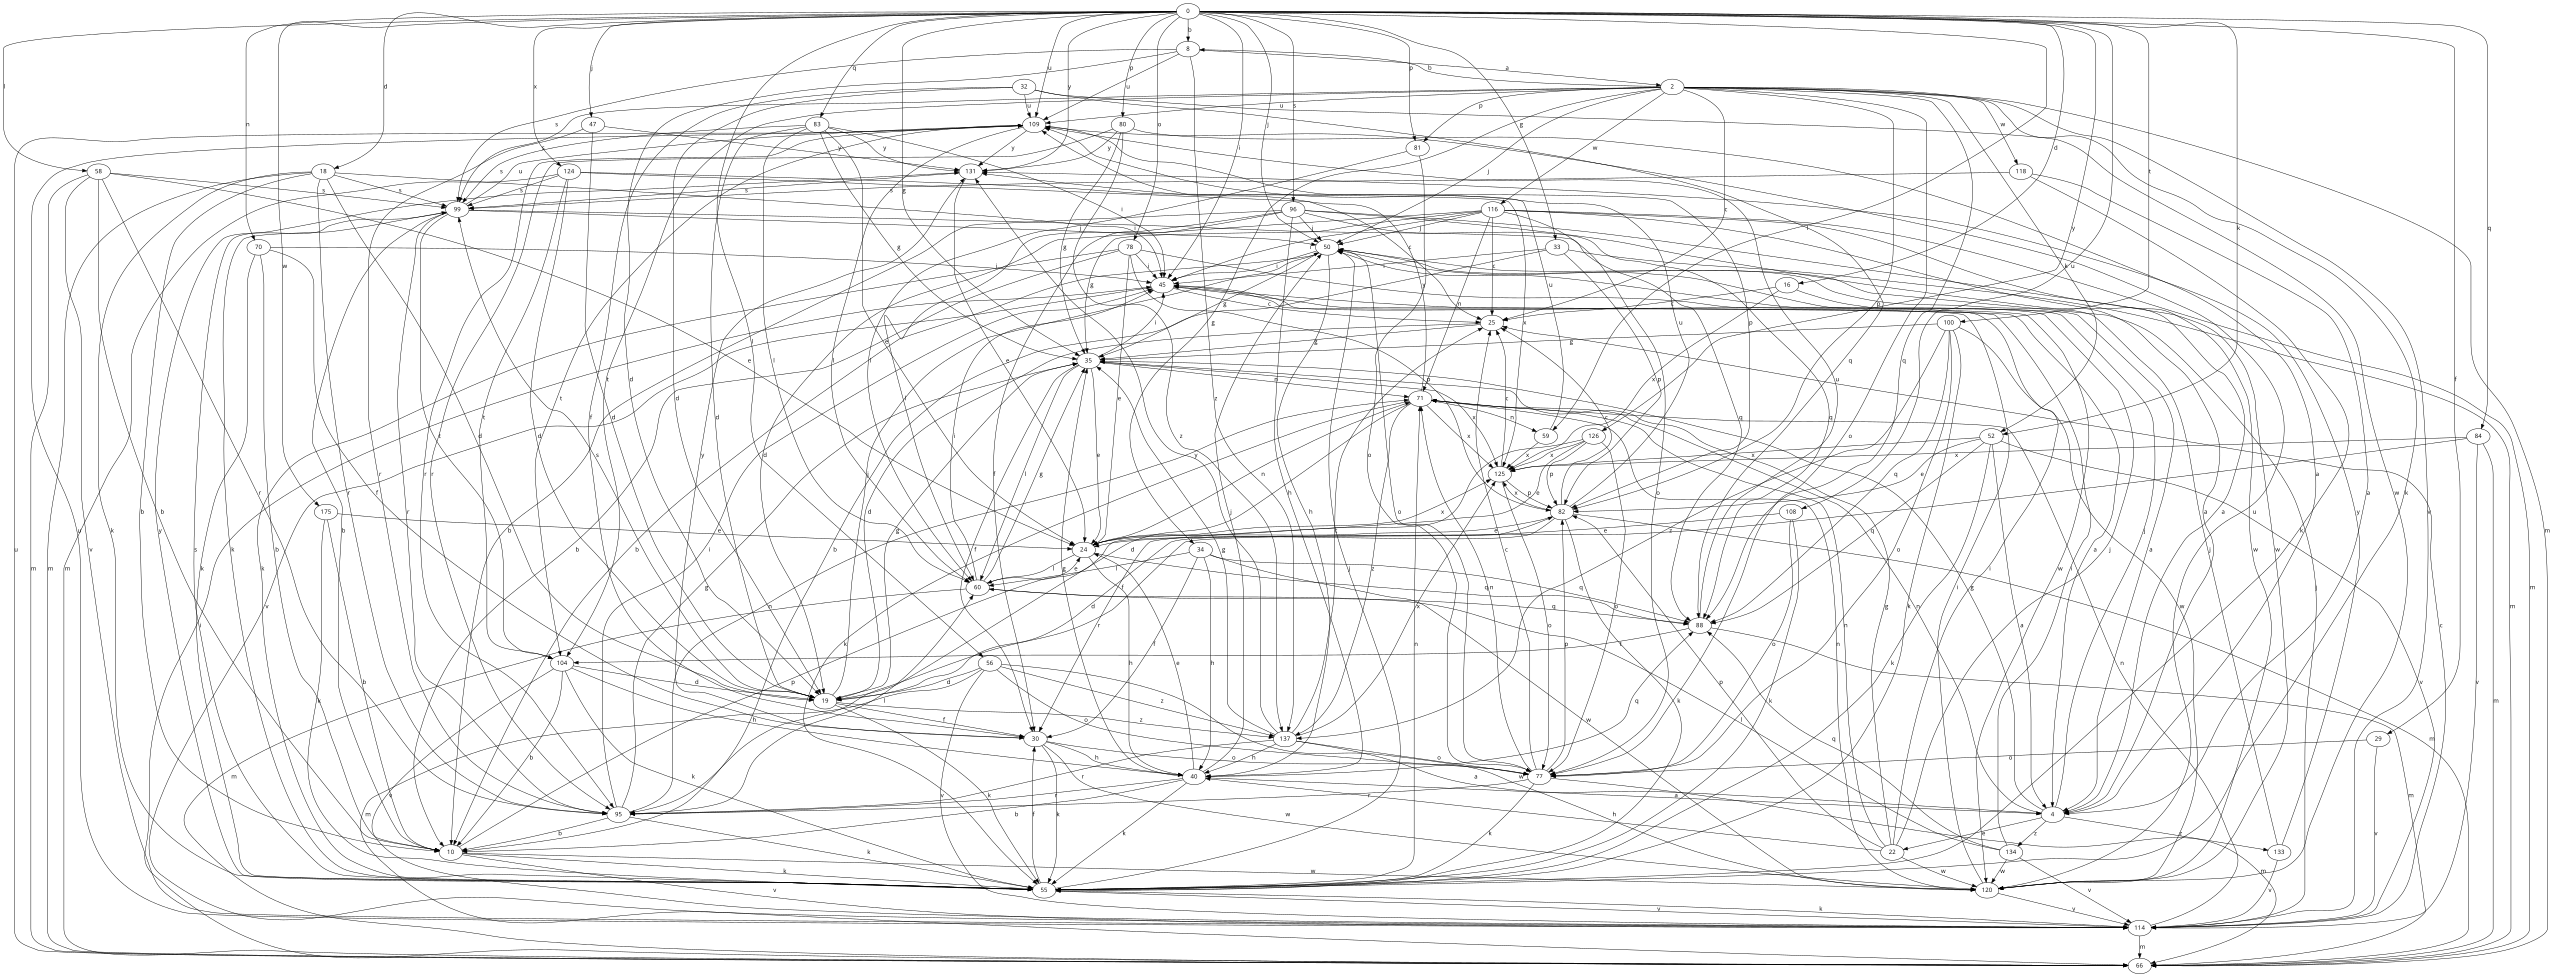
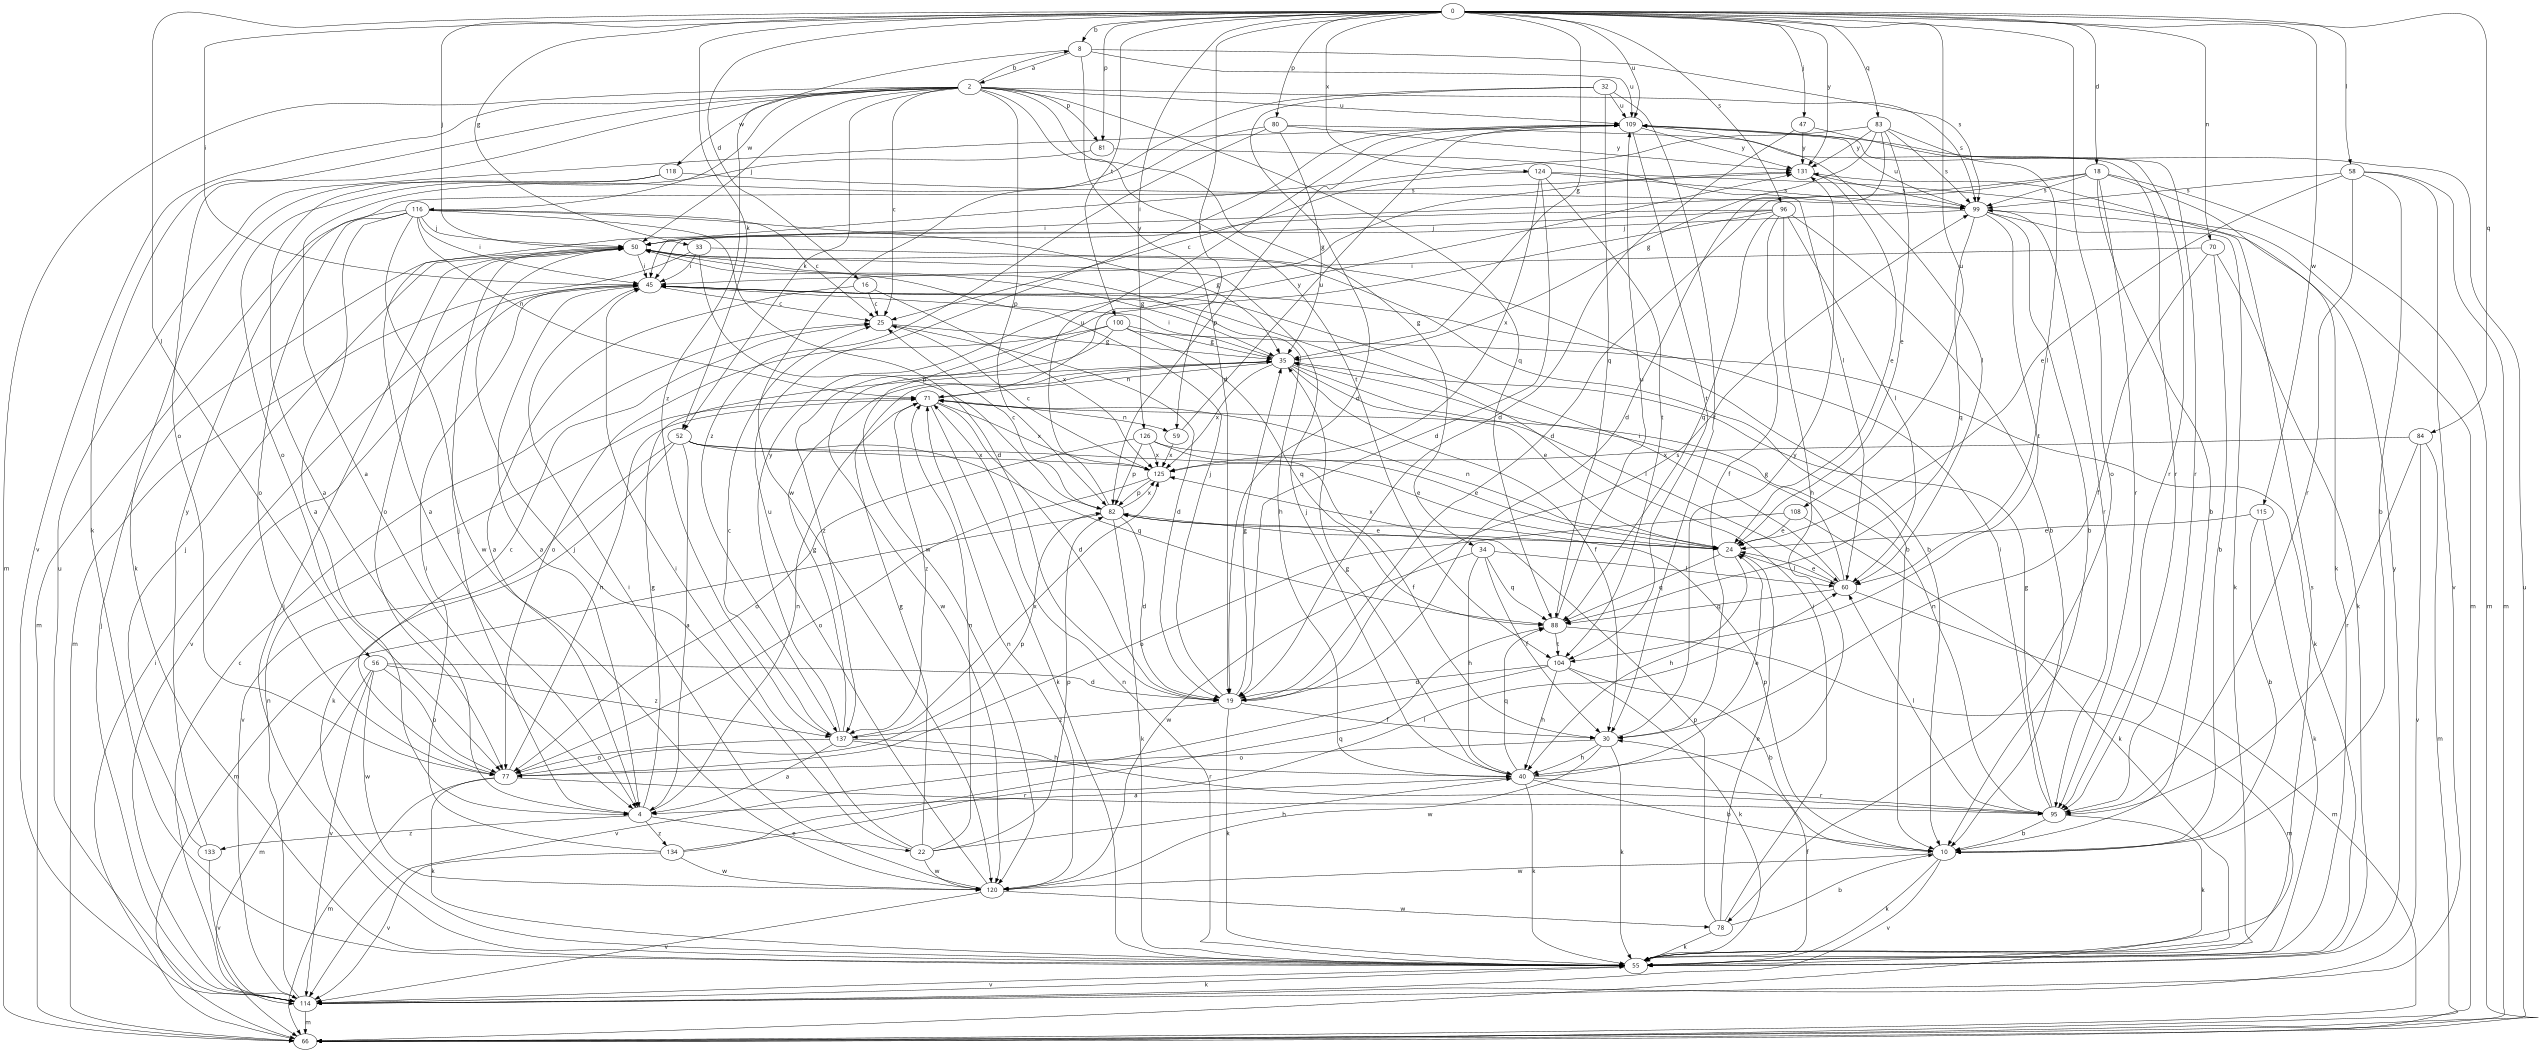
  strict digraph {
    fontname="Open Sans"
    node [fontname="Open Sans"]
    edge [fontname="Open Sans"]
    0
    8
    16
    18
-   29
    33
    45
    47
    50
    52
    56
    58
    59
    70
    n15 [label=78]
    80
    81
    83
    84
    96
    100
    108
    109
-   115 [label=175]
+   115
    124
    126
    131
    35
    2
    99
    19
    137
    n33 [label=25]
    4
    125
    55
    66
    10
    n39 [label=95]
    77
    114
    32
    88
    120
    30
    82
    40
    24
    60
    104
    34
    116
    118
    71
    22
    133
    134
    0 -> 8 [label=b]
    0 -> 16 [label=d]
    0 -> 18 [label=d]
-   0 -> 29 [label=f]
    0 -> 33 [label=g]
    0 -> 45 [label=i]
    0 -> 47 [label=j]
    0 -> 50 [label=j]
    0 -> 52 [label=k]
    0 -> 56 [label=l]
    0 -> 58 [label=l]
    0 -> 59 [label=l]
    0 -> 70 [label=n]
    0 -> n15 [label=o]
    0 -> 80 [label=p]
    0 -> 81 [label=p]
    0 -> 83 [label=q]
    0 -> 84 [label=q]
    0 -> 96 [label=s]
    0 -> 100 [label=t]
    0 -> 108 [label=u]
    0 -> 109 [label=u]
    0 -> 115 [label=w]
    0 -> 124 [label=x]
    0 -> 126 [label=y]
    0 -> 131 [label=y]
    0 -> 35 [label=g]
    8 -> 109 [label=u]
    8 -> 2 [label=a]
    8 -> 99 [label=s]
    8 -> 19 [label=d]
    8 -> 137 [label=z]
    16 -> n33 [label=c]
    16 -> 4 [label=a]
    16 -> 125 [label=x]
    18 -> 45 [label=i]
    18 -> 99 [label=s]
    18 -> 19 [label=d]
    18 -> 55 [label=k]
    18 -> 66 [label=m]
    18 -> 10 [label=b]
    18 -> n39 [label=r]
-   29 -> 77 [label=o]
-   29 -> 114 [label=v]
    33 -> 45 [label=i]
    33 -> 66 [label=m]
    33 -> 10 [label=b]
    33 -> 82 [label=p]
    45 -> n33 [label=c]
    45 -> 4 [label=a]
    45 -> 114 [label=v]
    47 -> 131 [label=y]
    47 -> 19 [label=d]
    47 -> n39 [label=r]
    50 -> 45 [label=i]
    50 -> 35 [label=g]
    50 -> 10 [label=b]
    50 -> 77 [label=o]
    50 -> 40 [label=h]
    52 -> 4 [label=a]
    52 -> 125 [label=x]
    52 -> 55 [label=k]
    52 -> 114 [label=v]
    52 -> 88 [label=q]
-   52 -> 82 [label=e]
+   52 -> 24 [label=e]
    56 -> 19 [label=d]
    56 -> 137 [label=z]
    56 -> 66 [label=m]
    56 -> 77 [label=o]
    56 -> 114 [label=v]
    56 -> 120 [label=w]
    58 -> 99 [label=s]
    58 -> 66 [label=m]
    58 -> 10 [label=b]
    58 -> n39 [label=r]
    58 -> 114 [label=v]
    58 -> 24 [label=e]
    59 -> 109 [label=u]
    59 -> 125 [label=x]
    70 -> 45 [label=i]
    70 -> 55 [label=k]
    70 -> 10 [label=b]
    70 -> 30 [label=f]
    n15 -> 45 [label=i]
    n15 -> 55 [label=k]
    n15 -> 10 [label=b]
-   n15 -> 120 [label=w]
+   120 -> n15 [label=w]
    n15 -> 82 [label=p]
    n15 -> 24 [label=e]
    80 -> 131 [label=y]
    80 -> 35 [label=g]
    80 -> 137 [label=z]
    80 -> 4 [label=a]
    80 -> n39 [label=r]
    81 -> 77 [label=o]
    81 -> 60 [label=l]
    83 -> 45 [label=i]
    83 -> 131 [label=y]
    83 -> 35 [label=g]
    83 -> 99 [label=s]
    83 -> 19 [label=d]
    83 -> 24 [label=e]
    83 -> 60 [label=l]
    84 -> 125 [label=x]
    84 -> 66 [label=m]
    84 -> n39 [label=r]
    84 -> 114 [label=v]
    96 -> 50 [label=j]
    96 -> 4 [label=a]
    96 -> 10 [label=b]
    96 -> 88 [label=q]
    96 -> 120 [label=w]
    96 -> 30 [label=f]
    96 -> 40 [label=h]
    96 -> 60 [label=l]
    100 -> 35 [label=g]
    100 -> 137 [label=z]
    100 -> 55 [label=k]
    100 -> 77 [label=o]
    100 -> 88 [label=q]
    100 -> 120 [label=w]
    108 -> 55 [label=k]
    108 -> 77 [label=o]
    108 -> 24 [label=e]
    109 -> 131 [label=y]
    109 -> n39 [label=r]
    109 -> 82 [label=p]
    109 -> 60 [label=l]
    109 -> 104 [label=t]
    115 -> 55 [label=k]
    115 -> 10 [label=b]
    115 -> 24 [label=e]
    124 -> 99 [label=s]
    124 -> 19 [label=d]
    124 -> n33 [label=c]
    124 -> 125 [label=x]
    124 -> 66 [label=m]
    124 -> 104 [label=t]
    126 -> 125 [label=x]
    126 -> 77 [label=o]
    126 -> 30 [label=f]
    126 -> 82 [label=p]
    126 -> 24 [label=e]
    131 -> 99 [label=s]
    131 -> 24 [label=e]
    35 -> 45 [label=i]
    35 -> 125 [label=x]
    35 -> 30 [label=f]
    35 -> 24 [label=e]
    35 -> 60 [label=l]
    35 -> 71 [label=n]
    2 -> 8 [label=b]
    2 -> 50 [label=j]
    2 -> 52 [label=k]
    2 -> 81 [label=p]
    2 -> 109 [label=u]
    2 -> 99 [label=s]
    2 -> n33 [label=c]
    2 -> 55 [label=k]
    2 -> 66 [label=m]
    2 -> 77 [label=o]
    2 -> 114 [label=v]
    2 -> 88 [label=q]
    2 -> 82 [label=p]
    2 -> 104 [label=t]
    2 -> 34 [label=g]
    2 -> 116 [label=w]
    2 -> 118 [label=w]
    99 -> 50 [label=j]
    99 -> 109 [label=u]
    99 -> 55 [label=k]
    99 -> 10 [label=b]
    99 -> n39 [label=r]
    99 -> 88 [label=q]
    99 -> 104 [label=t]
    19 -> 50 [label=j]
    19 -> 35 [label=g]
    19 -> 99 [label=s]
    19 -> 137 [label=z]
    19 -> 55 [label=k]
    19 -> 30 [label=f]
    137 -> 131 [label=y]
    137 -> 35 [label=g]
    137 -> n33 [label=c]
    137 -> 4 [label=a]
    137 -> 125 [label=x]
    137 -> n39 [label=r]
    137 -> 77 [label=o]
    137 -> 40 [label=h]
    n33 -> 35 [label=g]
    n33 -> 19 [label=d]
    4 -> 50 [label=j]
    4 -> 35 [label=g]
    4 -> 71 [label=n]
    4 -> 22 [label=e]
    4 -> 133 [label=z]
    4 -> 134 [label=z]
    125 -> n33 [label=c]
    125 -> 77 [label=o]
    125 -> 82 [label=p]
    55 -> 50 [label=j]
    55 -> 131 [label=y]
    55 -> 99 [label=s]
    55 -> 114 [label=v]
    55 -> 30 [label=f]
    55 -> 71 [label=n]
    66 -> 45 [label=i]
    66 -> 109 [label=u]
    10 -> 55 [label=k]
    10 -> 114 [label=v]
    10 -> 120 [label=w]
    10 -> 82 [label=p]
    n39 -> 45 [label=i]
    n39 -> 35 [label=g]
    n39 -> 55 [label=k]
    n39 -> 10 [label=b]
    n39 -> 60 [label=l]
    n39 -> 71 [label=n]
    77 -> n33 [label=c]
    77 -> 55 [label=k]
    77 -> 66 [label=m]
    77 -> n39 [label=r]
    77 -> 82 [label=p]
    77 -> 71 [label=n]
    114 -> 50 [label=j]
    114 -> 109 [label=u]
    114 -> n33 [label=c]
    114 -> 55 [label=k]
    114 -> 66 [label=m]
    114 -> 71 [label=n]
    32 -> 109 [label=u]
    32 -> 19 [label=d]
    32 -> 88 [label=q]
    32 -> 120 [label=w]
    32 -> 30 [label=f]
    88 -> 109 [label=u]
    88 -> 66 [label=m]
    88 -> 104 [label=t]
    120 -> 45 [label=i]
    120 -> 109 [label=u]
    120 -> 114 [label=v]
    120 -> 71 [label=n]
    30 -> 131 [label=y]
    30 -> 55 [label=k]
    30 -> 77 [label=o]
    30 -> 120 [label=w]
    30 -> 40 [label=h]
    82 -> 109 [label=u]
    82 -> 19 [label=d]
    82 -> n33 [label=c]
    82 -> 125 [label=x]
    82 -> 55 [label=k]
    82 -> 66 [label=m]
    82 -> 24 [label=e]
    40 -> 50 [label=j]
    40 -> 35 [label=g]
    40 -> 4 [label=a]
    40 -> 55 [label=k]
    40 -> 10 [label=b]
    40 -> n39 [label=r]
    40 -> 88 [label=q]
    40 -> 24 [label=e]
    24 -> 125 [label=x]
    24 -> 88 [label=q]
    24 -> 40 [label=h]
    24 -> 60 [label=l]
    24 -> 71 [label=n]
    60 -> 45 [label=i]
    60 -> 35 [label=g]
    60 -> 66 [label=m]
    60 -> 88 [label=q]
    60 -> 24 [label=e]
    104 -> 19 [label=d]
    104 -> 55 [label=k]
    104 -> 10 [label=b]
    104 -> 114 [label=v]
    104 -> 40 [label=h]
    34 -> 88 [label=q]
    34 -> 120 [label=w]
    34 -> 30 [label=f]
    34 -> 40 [label=h]
    34 -> 60 [label=l]
    116 -> 45 [label=i]
    116 -> 50 [label=j]
    116 -> 35 [label=g]
    116 -> 19 [label=d]
    116 -> n33 [label=c]
    116 -> 4 [label=a]
    116 -> 66 [label=m]
    116 -> 77 [label=o]
    116 -> 120 [label=w]
    116 -> 71 [label=n]
    118 -> 99 [label=s]
    118 -> 4 [label=a]
    118 -> 55 [label=k]
    71 -> 59 [label=n]
    71 -> 131 [label=y]
    71 -> 19 [label=d]
    71 -> 137 [label=z]
    71 -> 125 [label=x]
    71 -> 55 [label=k]
    22 -> 45 [label=i]
    22 -> 50 [label=j]
    22 -> 35 [label=g]
    22 -> 120 [label=w]
    22 -> 82 [label=p]
    22 -> 40 [label=h]
    22 -> 71 [label=n]
    133 -> 50 [label=j]
    133 -> 131 [label=y]
    133 -> 114 [label=v]
    134 -> 45 [label=i]
    134 -> 114 [label=v]
    134 -> 88 [label=q]
    134 -> 120 [label=w]
    134 -> 60 [label=l]
  }
